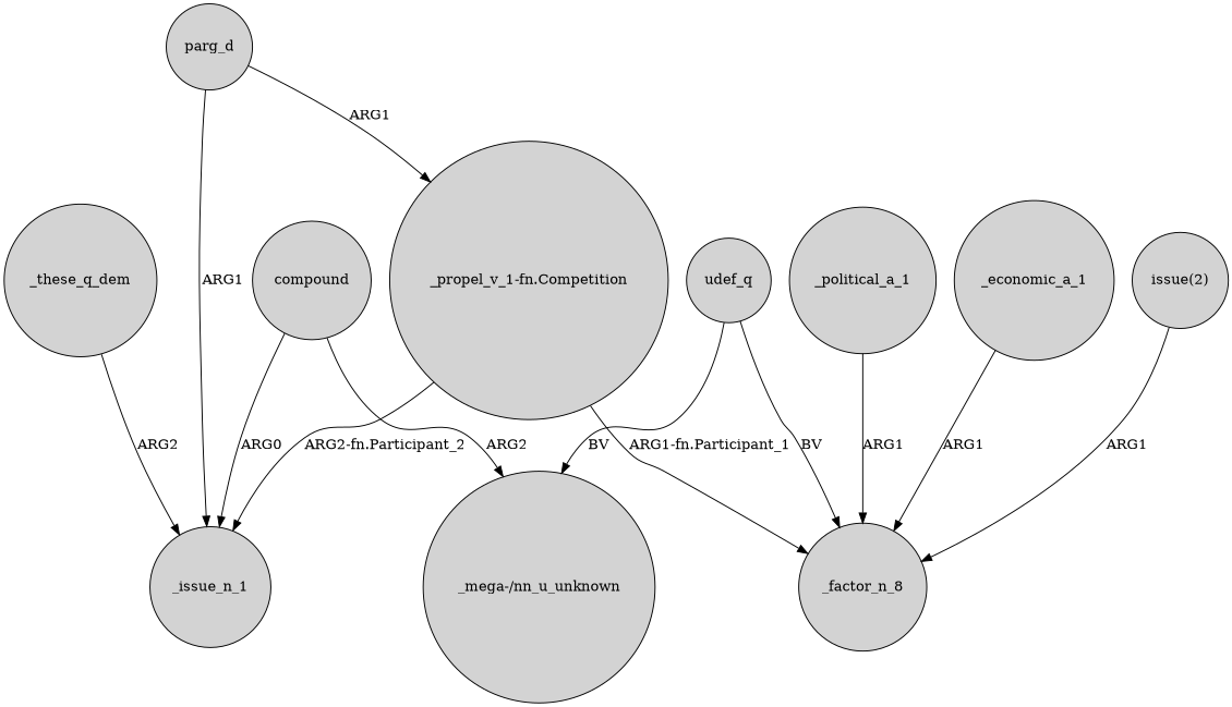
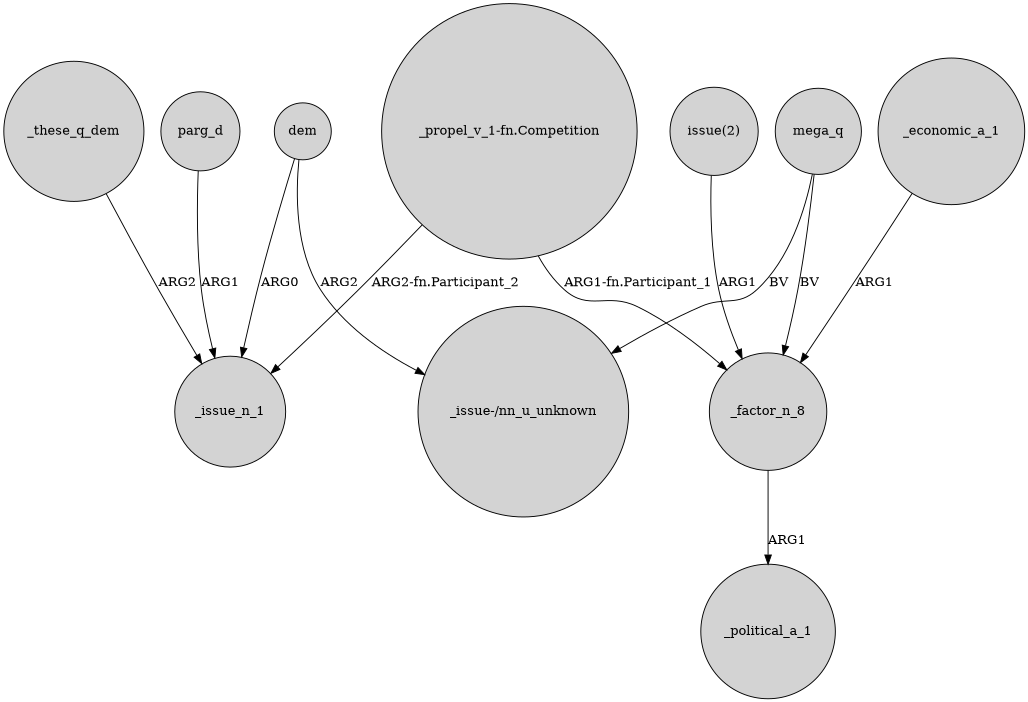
  digraph {
    node [shape=circle style=filled]
    "_propel_v_1-fn.Competition"
    _issue_n_1
    n3 [label=_factor_n_8]
-   udef_q
-   "_mega-/nn_u_unknown"
+   udef_q [label=mega_q]
+   "_mega-/nn_u_unknown" [label="_issue-/nn_u_unknown"]
    _these_q_dem
    parg_d
    _political_a_1
    _economic_a_1
    n10 [label="issue(2)"]
-   compound
+   compound [label=dem]
    "_propel_v_1-fn.Competition" -> _issue_n_1 [label="ARG2-fn.Participant_2"]
    "_propel_v_1-fn.Competition" -> n3 [label="ARG1-fn.Participant_1"]
    udef_q -> n3 [label=BV]
    udef_q -> "_mega-/nn_u_unknown" [label=BV]
    _these_q_dem -> _issue_n_1 [label=ARG2]
-   parg_d -> "_propel_v_1-fn.Competition" [label=ARG1]
    parg_d -> _issue_n_1 [label=ARG1]
-   _political_a_1 -> n3 [label=ARG1]
+   n3 -> _political_a_1 [label=ARG1]
    _economic_a_1 -> n3 [label=ARG1]
    n10 -> n3 [label=ARG1]
    compound -> _issue_n_1 [label=ARG0]
    compound -> "_mega-/nn_u_unknown" [label=ARG2]
  }
